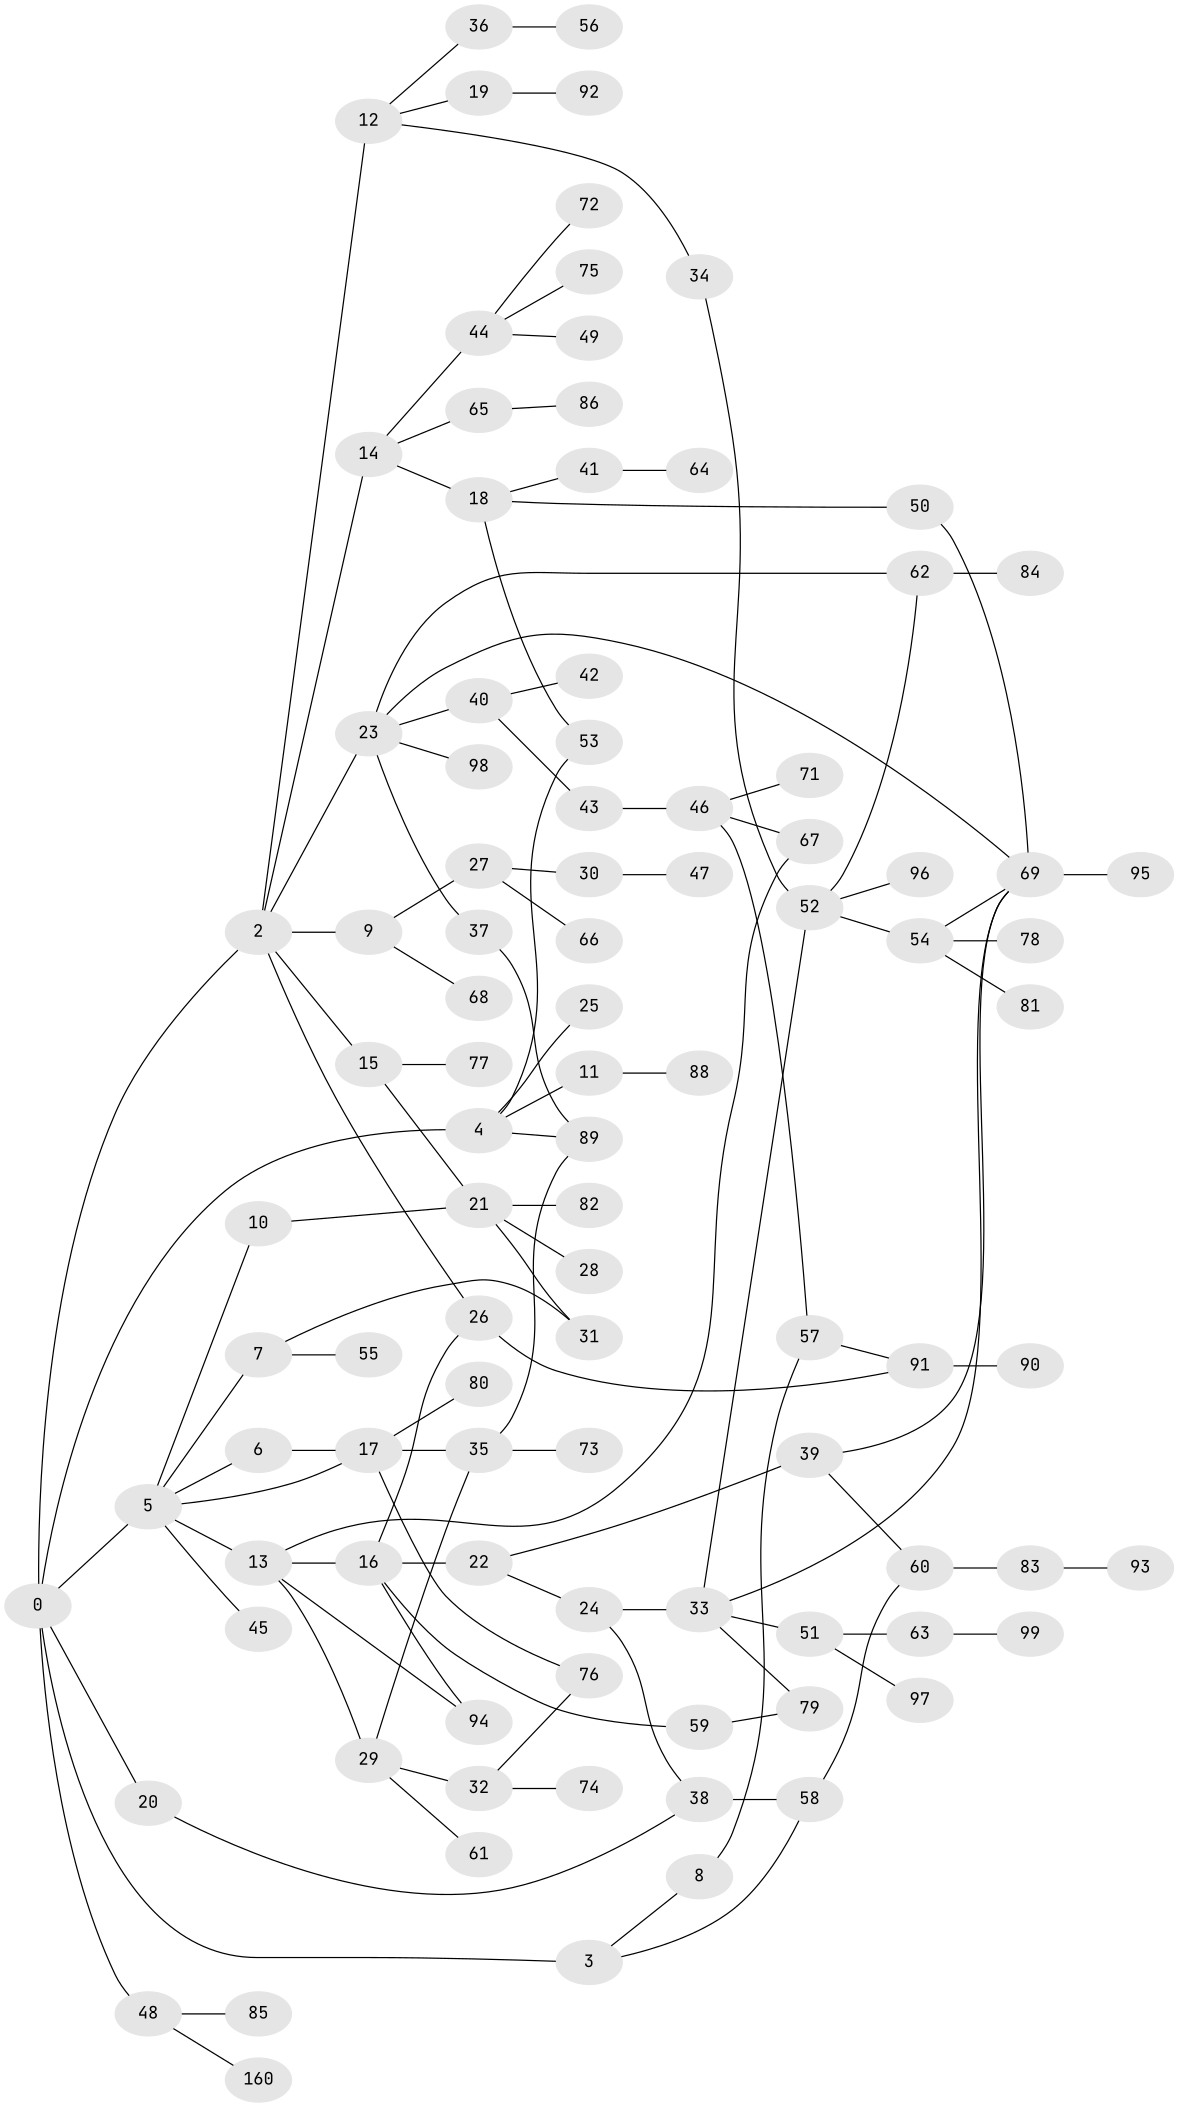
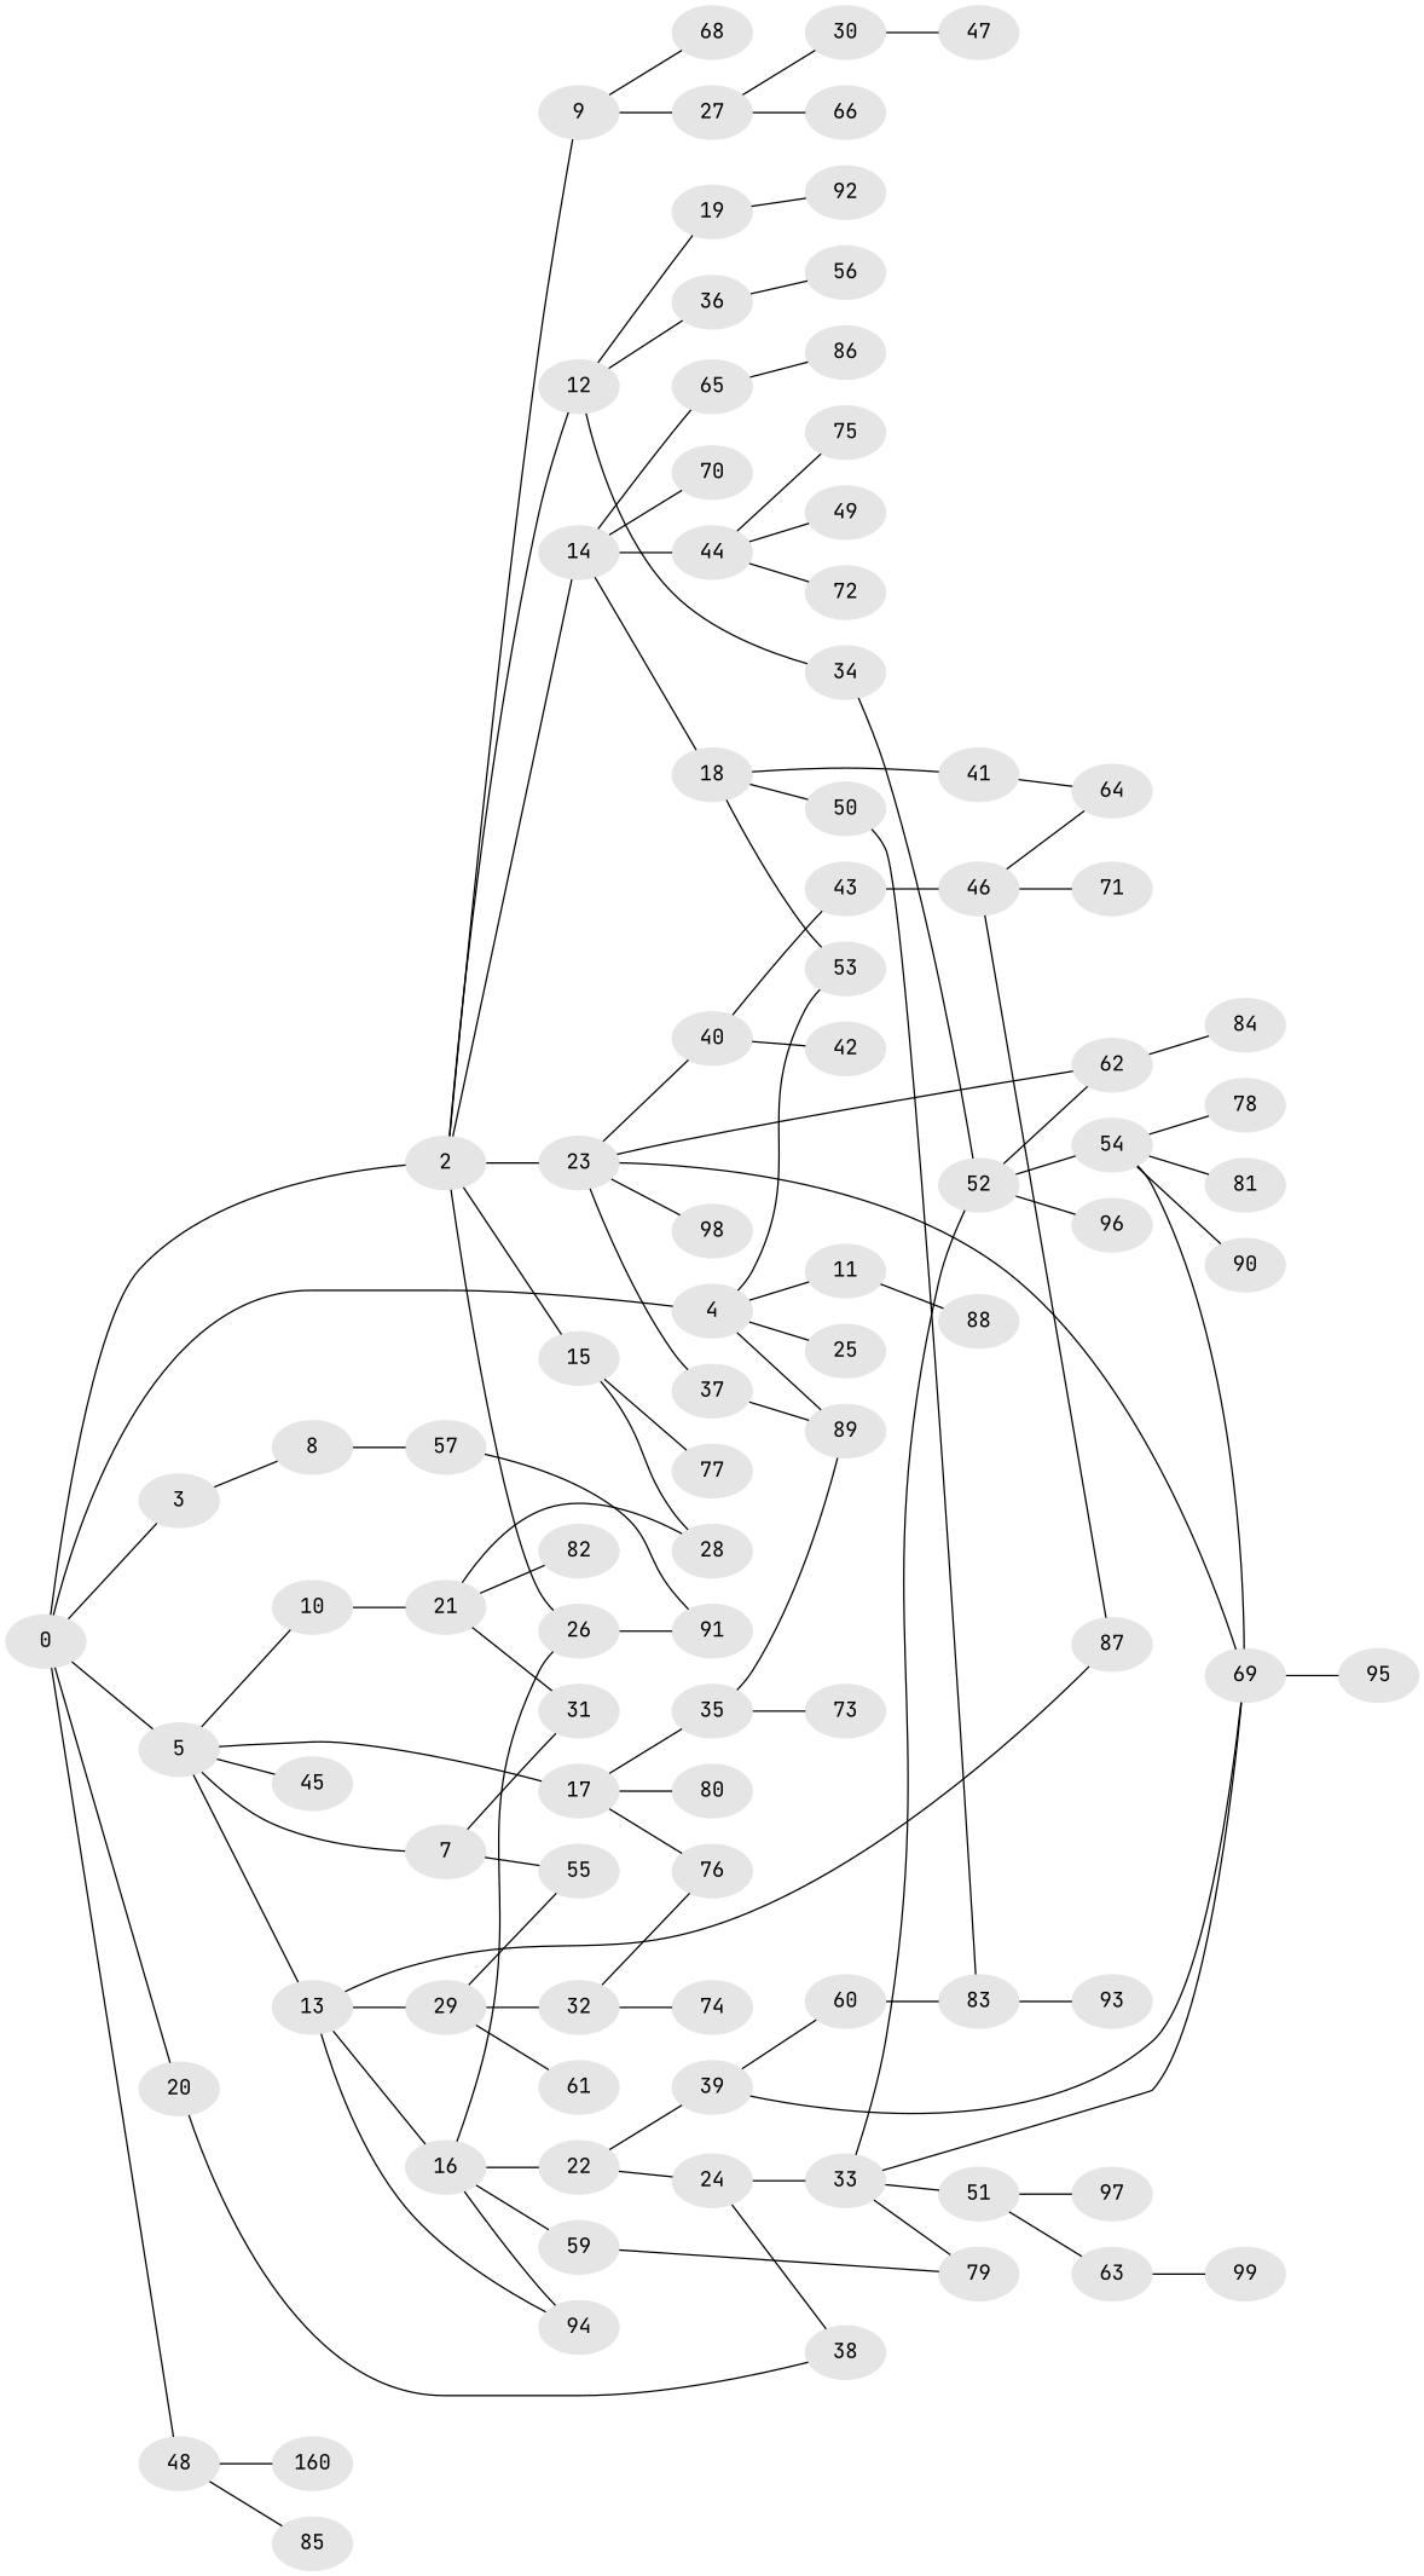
  graph {
    fontname="JetBrains Mono"
    rankdir=LR
    node [color=gray90 fontname="JetBrains Mono" style=filled]
    edge [fontname="JetBrains Mono"]
    n1 [label=0]
    2
    3
    4
    5
    20
    48
    9
    12
    14
    15
    23
    26
    8
-   58
    11
    25
    53
    89
-   6
    7
    10
    13
    17
    45
    38
    85
    n28 [label=160]
    27
    68
    19
    34
    36
    18
    44
    65
+   70
    77
    21
    37
    40
    62
    69
    98
    91
    57
    60
    88
    31
    55
    16
    29
-   87 [label=67]
+   87
    94
    35
    76
    80
    30
    66
    28
    82
    92
    52
    56
    22
    59
    32
    61
    41
    50
    49
    72
    75
    86
    24
    39
    79
    73
    64
    83
    33
    42
    43
    84
    95
    51
    47
    74
    63
    97
    54
    96
    46
    71
    93
    99
    78
    81
    90
    n1 -- 2
    n1 -- 3
    n1 -- 4
    n1 -- 5
    n1 -- 20
    n1 -- 48
    2 -- 9
    2 -- 12
    2 -- 14
    2 -- 15
    2 -- 23
    2 -- 26
    3 -- 8
-   3 -- 58
    4 -- 11
    4 -- 25
    4 -- 53
    4 -- 89
-   5 -- 6
    5 -- 7
    5 -- 10
    5 -- 13
    5 -- 17
    5 -- 45
    20 -- 38
    48 -- 85
    48 -- n28
    9 -- 27
    9 -- 68
    12 -- 19
    12 -- 34
    12 -- 36
    14 -- 18
    14 -- 44
    14 -- 65
+   14 -- 70
    15 -- 77
-   15 -- 21
+   15 -- 28
    23 -- 37
    23 -- 40
    23 -- 62
    23 -- 69
    23 -- 98
    26 -- 91
    8 -- 57
-   58 -- 60
    11 -- 88
-   6 -- 17
    7 -- 31
    7 -- 55
    10 -- 21
    13 -- 16
    13 -- 29
    13 -- 87
    13 -- 94
    17 -- 35
    17 -- 76
    17 -- 80
-   38 -- 58
    27 -- 30
    27 -- 66
    19 -- 92
    34 -- 52
    36 -- 56
    18 -- 53
    18 -- 41
    18 -- 50
    44 -- 49
    44 -- 72
    44 -- 75
    65 -- 86
    21 -- 31
    21 -- 28
    21 -- 82
    37 -- 89
    40 -- 42
    40 -- 43
    62 -- 84
    69 -- 95
    57 -- 91
    60 -- 83
    16 -- 26
    16 -- 94
    16 -- 22
    16 -- 59
-   29 -- 35
+   29 -- 55
    29 -- 32
    29 -- 61
    35 -- 89
    35 -- 73
    30 -- 47
    52 -- 62
    52 -- 54
    52 -- 96
    22 -- 24
    22 -- 39
    59 -- 79
    32 -- 76
    32 -- 74
    41 -- 64
-   50 -- 69
+   50 -- 83
    24 -- 38
    24 -- 33
    39 -- 69
    39 -- 60
    83 -- 93
    33 -- 69
    33 -- 52
    33 -- 79
    33 -- 51
    43 -- 46
    51 -- 63
    51 -- 97
    63 -- 99
    54 -- 69
    54 -- 78
    54 -- 81
-   91 -- 90
-   46 -- 57
+   54 -- 90
+   46 -- 64
    46 -- 87
    46 -- 71
  }
